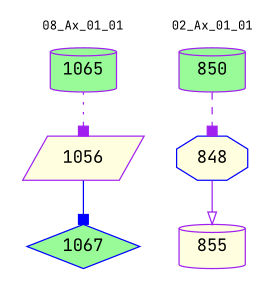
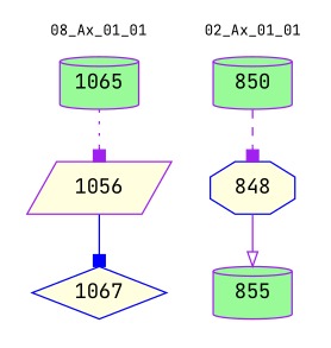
  digraph {
    fontname="JetBrains Mono"
    node [color=purple fillcolor=palegreen fontname="JetBrains Mono" shape=cylinder style=filled]
    edge [arrowhead=box color=purple fontname="JetBrains Mono" style=solid]
    n1 [label=1065]
    n2 [fillcolor=lightyellow label=1056 shape=parallelogram]
-   n3 [color=blue label=1067 shape=diamond]
+   n3 [color=blue fillcolor=lightyellow label=1067 shape=diamond]
    n4 [label=850]
    n5 [color=blue fillcolor=lightyellow label=848 shape=octagon]
-   n6 [fillcolor=lightyellow label=855]
+   n6 [label=855]
    subgraph cluster_1 {
      color=white
      fontsize=10
      label="08_Ax_01_01"
      n1
      n2
      n3
    }
    subgraph cluster_2 {
      color=white
      fontsize=10
      label="02_Ax_01_01"
      n4
      n5
      n6
    }
    n1 -> n2 [style=dotted]
    n2 -> n3 [color=blue]
    n4 -> n5 [style=dashed]
    n5 -> n6 [arrowhead=onormal]
  }
